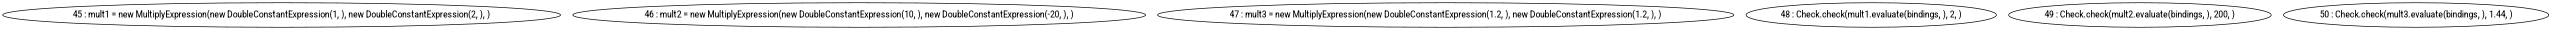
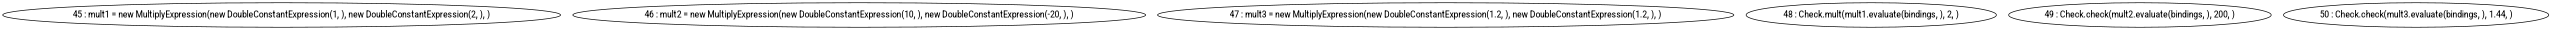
  digraph {
    fontname="Roboto Condensed"
    node [fontname="Roboto Condensed"]
    "45 : mult1 = new MultiplyExpression(new DoubleConstantExpression(1, ), new DoubleConstantExpression(2, ), )"
    "46 : mult2 = new MultiplyExpression(new DoubleConstantExpression(10, ), new DoubleConstantExpression(-20, ), )"
    "47 : mult3 = new MultiplyExpression(new DoubleConstantExpression(1.2, ), new DoubleConstantExpression(1.2, ), )"
-   "48 : Check.check(mult1.evaluate(bindings, ), 2, )"
+   "48 : Check.check(mult1.evaluate(bindings, ), 2, )" [label="48 : Check.mult(mult1.evaluate(bindings, ), 2, )"]
    "49 : Check.check(mult2.evaluate(bindings, ), 200, )"
    "50 : Check.check(mult3.evaluate(bindings, ), 1.44, )"
  }
